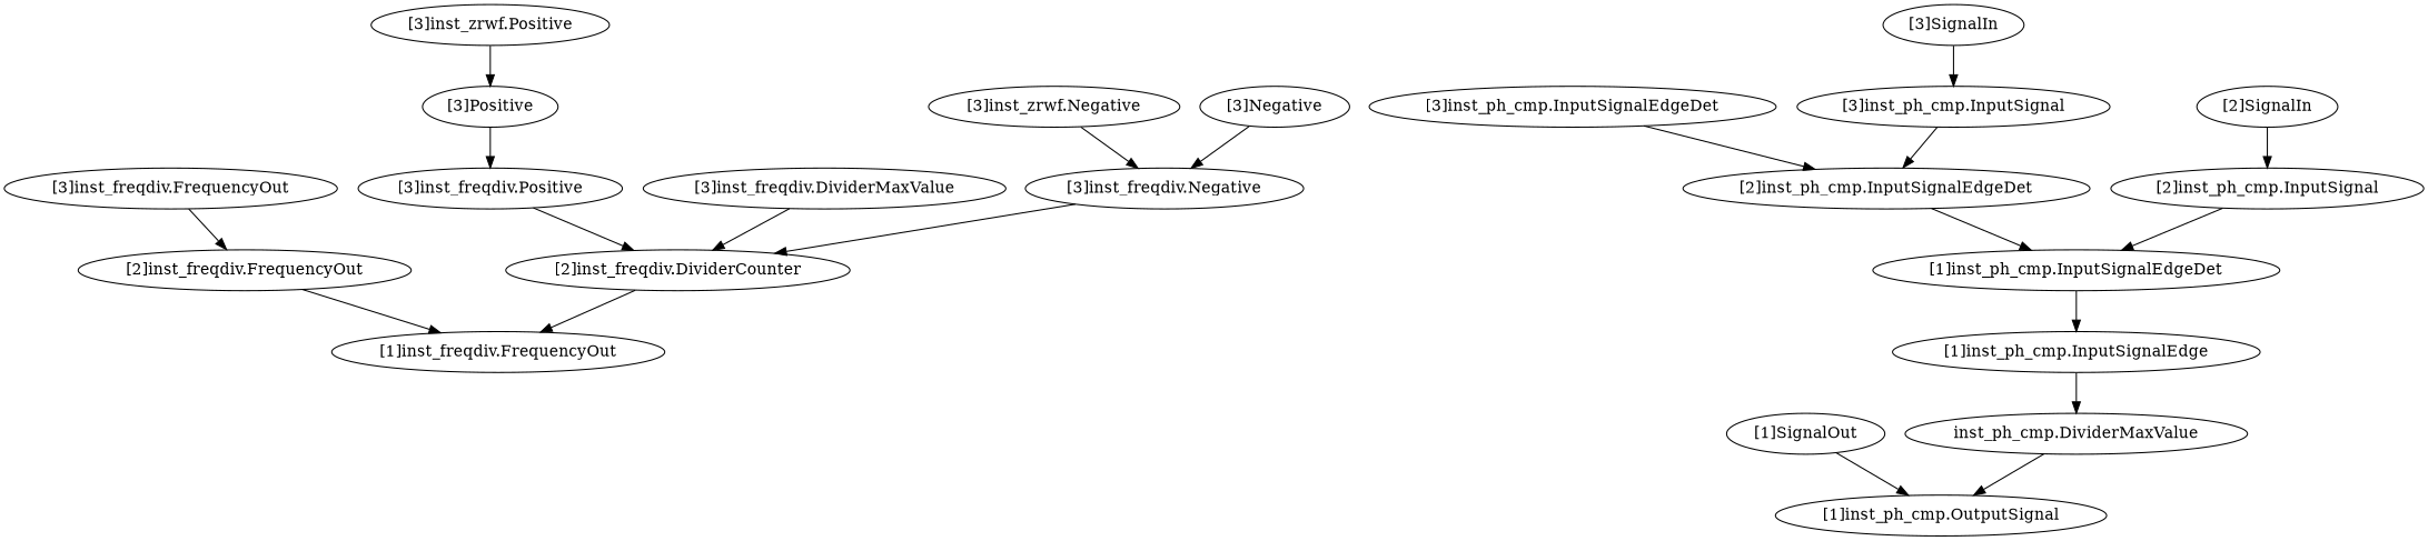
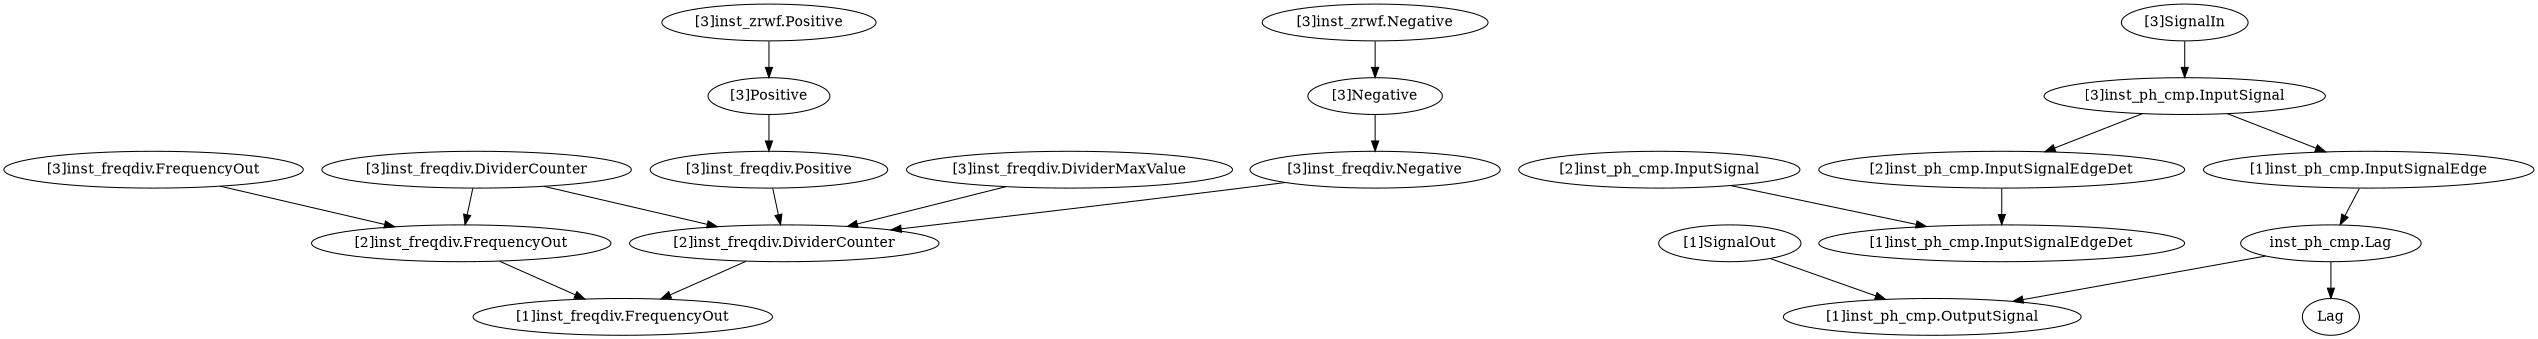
  strict digraph {
    node [complexity=5 rank=0.0]
    "[3]inst_freqdiv.Negative" [importance=0.572954073994 rank=0.114590814799]
    "[2]inst_freqdiv.DividerCounter" [complexity=4 importance=0.183346163577 rank=0.0458365408942]
    "[1]inst_freqdiv.FrequencyOut" [complexity=3 importance=0.109313935867 rank=0.0364379786224]
    "[3]inst_zrwf.Negative" [importance=0.610550001205 rank=0.122110000241]
    "[3]Negative" [importance=0.593810824699 rank=0.11876216494]
    "[3]inst_freqdiv.FrequencyOut" [complexity=7 importance=0.154948414091 rank=0.0221354877273]
    "[2]inst_freqdiv.FrequencyOut" [importance=0.132131174979 rank=0.0264262349958]
-   "inst_ph_cmp.Lag" [complexity=0 importance=0.046724251777 label="inst_ph_cmp.DividerMaxValue"]
+   "inst_ph_cmp.Lag" [complexity=0 importance=0.046724251777]
+   Lag [complexity=0 importance=0.0238993085982]
    "[1]inst_ph_cmp.OutputSignal" [complexity=3 importance=0.0683059894186 rank=0.0227686631395]
    "[3]inst_zrwf.Positive" [importance=0.427203837628 rank=0.0854407675256]
    "[3]Positive" [importance=0.410464661122 rank=0.0820929322244]
    "[3]inst_freqdiv.Positive" [importance=0.389607910417 rank=0.0779215820834]
    "[3]inst_freqdiv.DividerMaxValue" [complexity=6 importance=0.745871647027 rank=0.124311941171]
-   "[3]inst_ph_cmp.InputSignalEdgeDet" [complexity=11 importance=0.153904355656 rank=0.0139913050597]
    "[2]inst_ph_cmp.InputSignalEdgeDet" [complexity=8 importance=0.124768018539 rank=0.0155960023174]
    "[1]inst_ph_cmp.InputSignalEdgeDet" [importance=0.095631681422 rank=0.0191263362844]
    "[1]inst_ph_cmp.InputSignalEdge" [complexity=3 importance=0.0664953443048 rank=0.0221651147683]
    "[1]SignalOut" [complexity=3 importance=0.0864966967554 rank=0.0288322322518]
    "[3]SignalIn" [complexity=11 importance=0.155985500348 rank=0.0141805000316]
    "[3]inst_ph_cmp.InputSignal" [complexity=11 importance=0.143498507629 rank=0.0130453188753]
    "[2]inst_ph_cmp.InputSignal" [complexity=8 importance=0.114362170511 rank=0.0142952713139]
-   "[2]SignalIn" [complexity=8 importance=0.126849163231 rank=0.0158561454039]
+   "[3]inst_freqdiv.DividerCounter" [complexity=6 importance=0.206163402689 rank=0.0343605671148]
    "[3]inst_freqdiv.Negative" -> "[2]inst_freqdiv.DividerCounter"
    "[2]inst_freqdiv.DividerCounter" -> "[1]inst_freqdiv.FrequencyOut"
-   "[3]inst_zrwf.Negative" -> "[3]inst_freqdiv.Negative"
+   "[3]inst_zrwf.Negative" -> "[3]Negative"
    "[3]Negative" -> "[3]inst_freqdiv.Negative"
    "[3]inst_freqdiv.FrequencyOut" -> "[2]inst_freqdiv.FrequencyOut"
    "[2]inst_freqdiv.FrequencyOut" -> "[1]inst_freqdiv.FrequencyOut"
+   "inst_ph_cmp.Lag" -> Lag
    "inst_ph_cmp.Lag" -> "[1]inst_ph_cmp.OutputSignal"
    "[3]inst_zrwf.Positive" -> "[3]Positive"
    "[3]Positive" -> "[3]inst_freqdiv.Positive"
    "[3]inst_freqdiv.Positive" -> "[2]inst_freqdiv.DividerCounter"
    "[3]inst_freqdiv.DividerMaxValue" -> "[2]inst_freqdiv.DividerCounter"
-   "[3]inst_ph_cmp.InputSignalEdgeDet" -> "[2]inst_ph_cmp.InputSignalEdgeDet"
    "[2]inst_ph_cmp.InputSignalEdgeDet" -> "[1]inst_ph_cmp.InputSignalEdgeDet"
-   "[1]inst_ph_cmp.InputSignalEdgeDet" -> "[1]inst_ph_cmp.InputSignalEdge"
+   "[3]inst_ph_cmp.InputSignal" -> "[1]inst_ph_cmp.InputSignalEdge"
    "[1]inst_ph_cmp.InputSignalEdge" -> "inst_ph_cmp.Lag"
    "[1]SignalOut" -> "[1]inst_ph_cmp.OutputSignal"
    "[3]SignalIn" -> "[3]inst_ph_cmp.InputSignal"
    "[3]inst_ph_cmp.InputSignal" -> "[2]inst_ph_cmp.InputSignalEdgeDet"
    "[2]inst_ph_cmp.InputSignal" -> "[1]inst_ph_cmp.InputSignalEdgeDet"
-   "[2]SignalIn" -> "[2]inst_ph_cmp.InputSignal"
+   "[3]inst_freqdiv.DividerCounter" -> "[2]inst_freqdiv.DividerCounter"
+   "[3]inst_freqdiv.DividerCounter" -> "[2]inst_freqdiv.FrequencyOut"
  }
